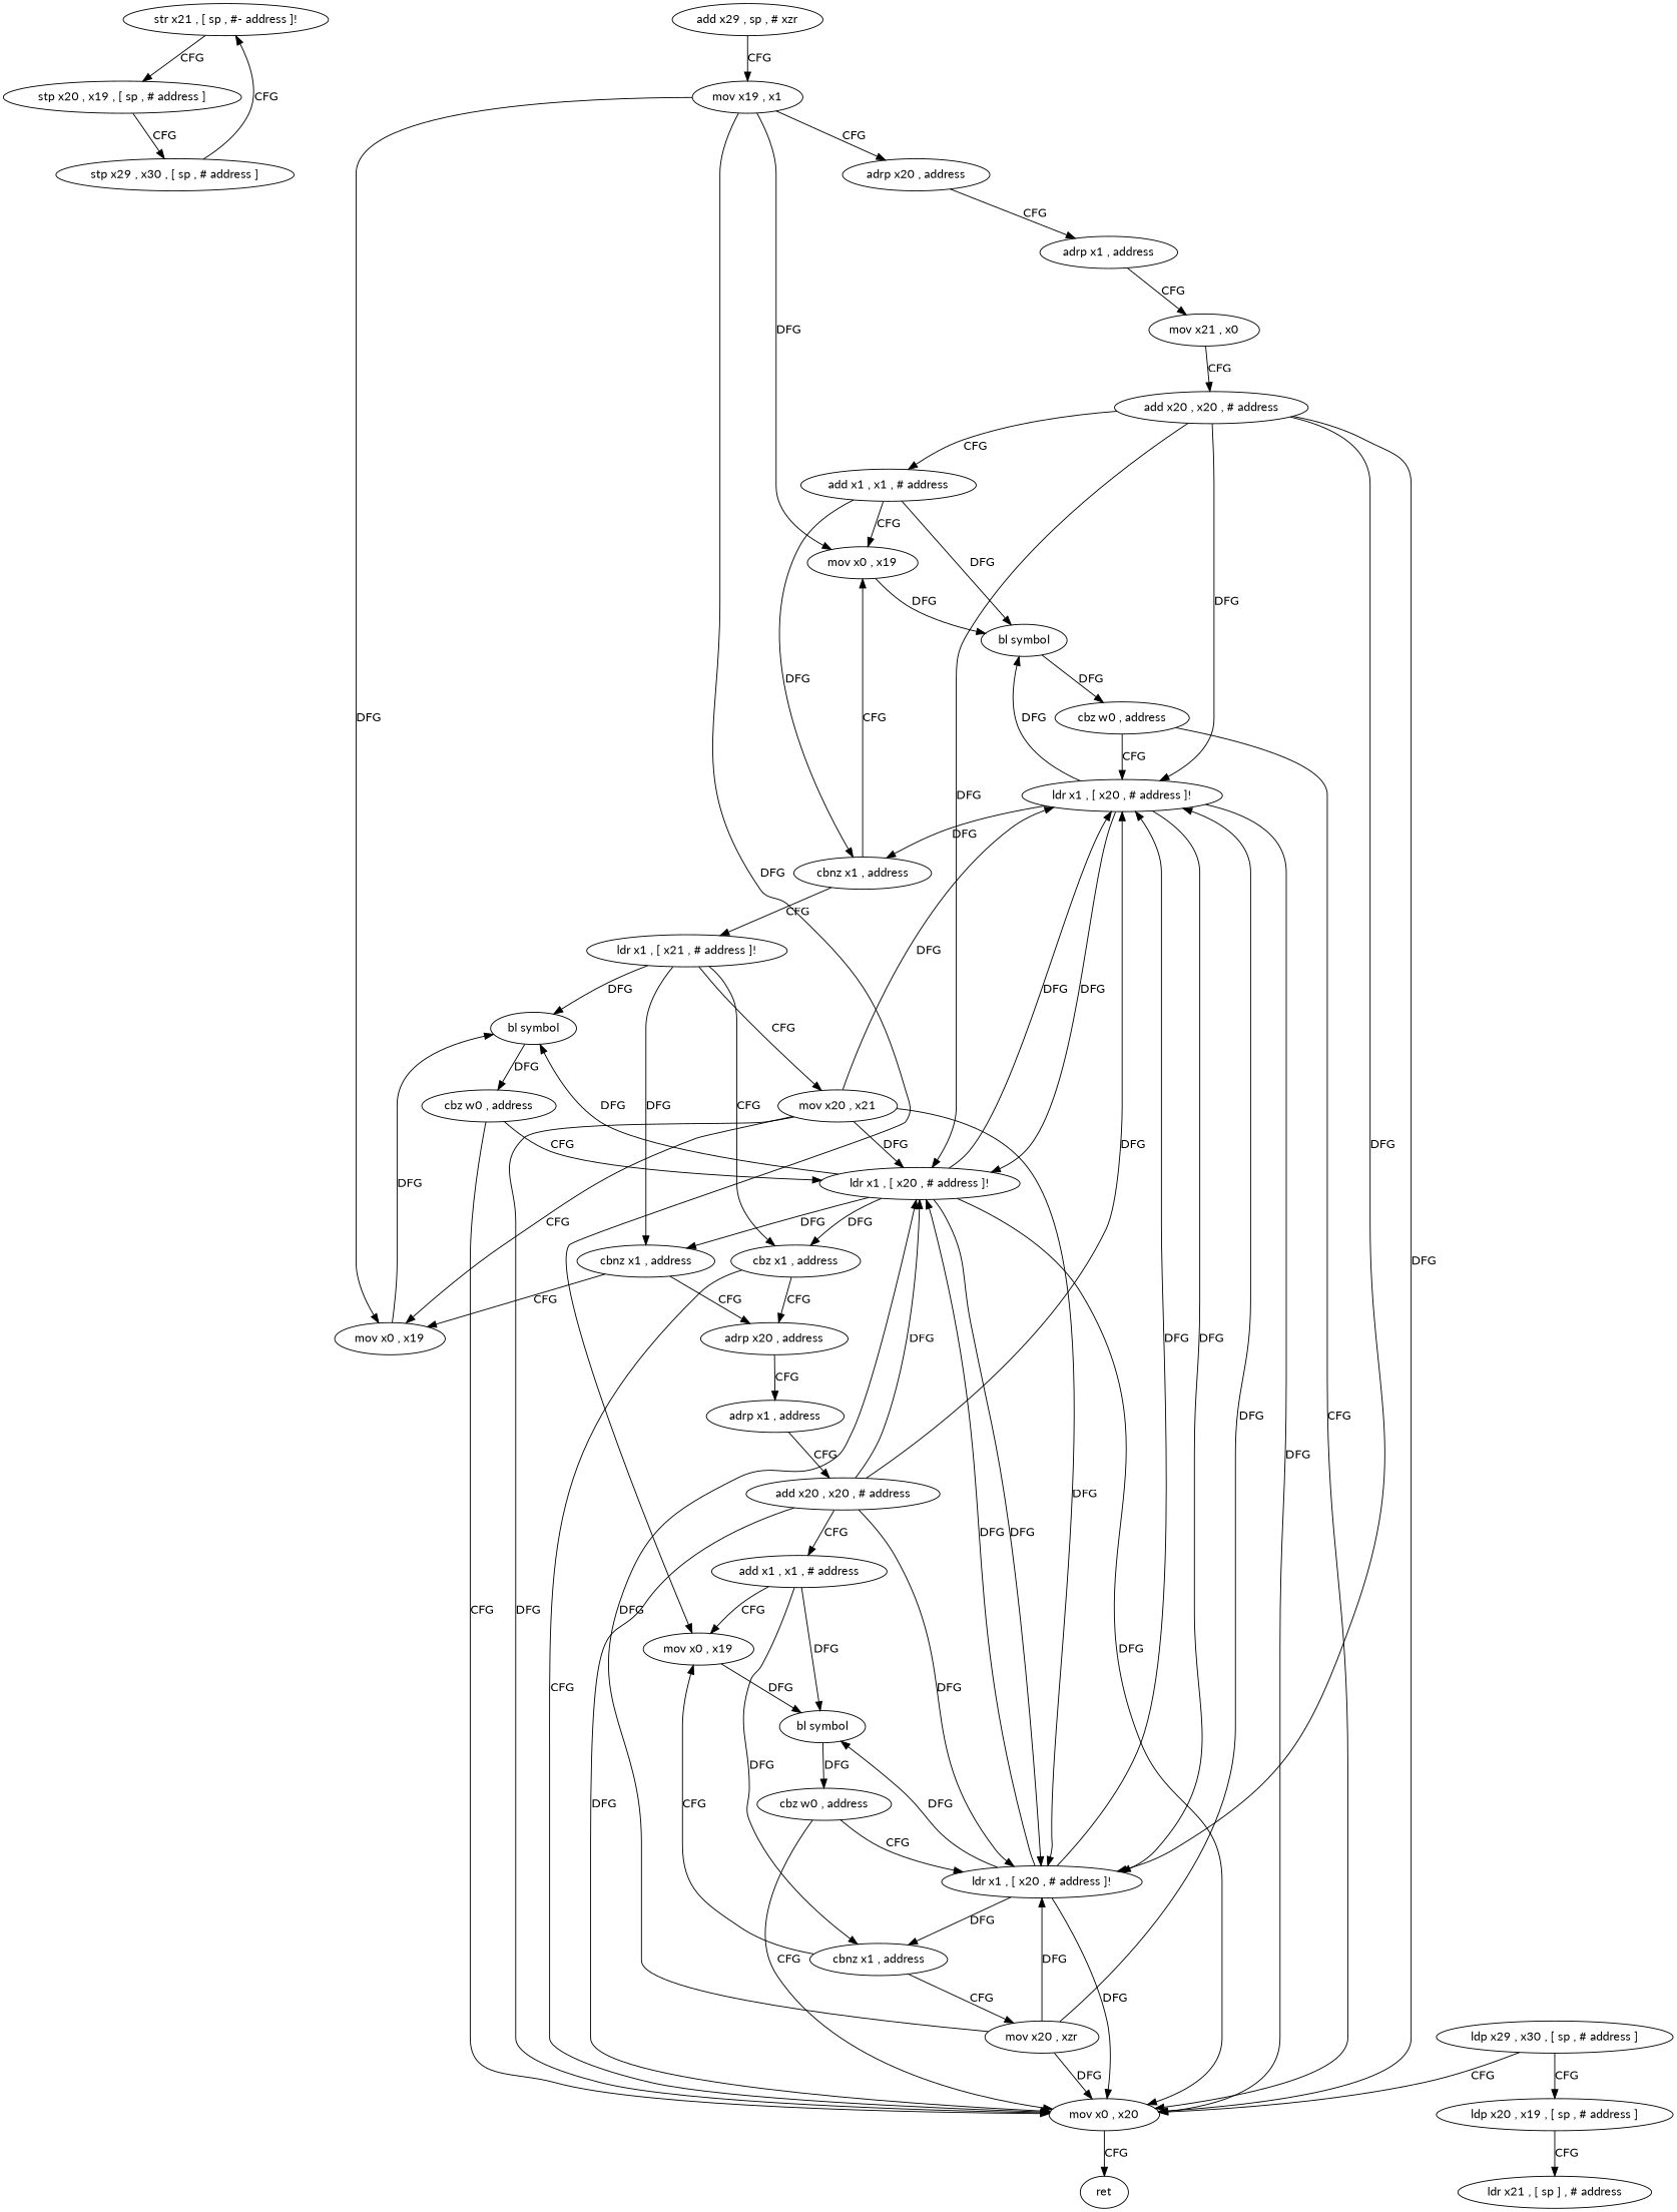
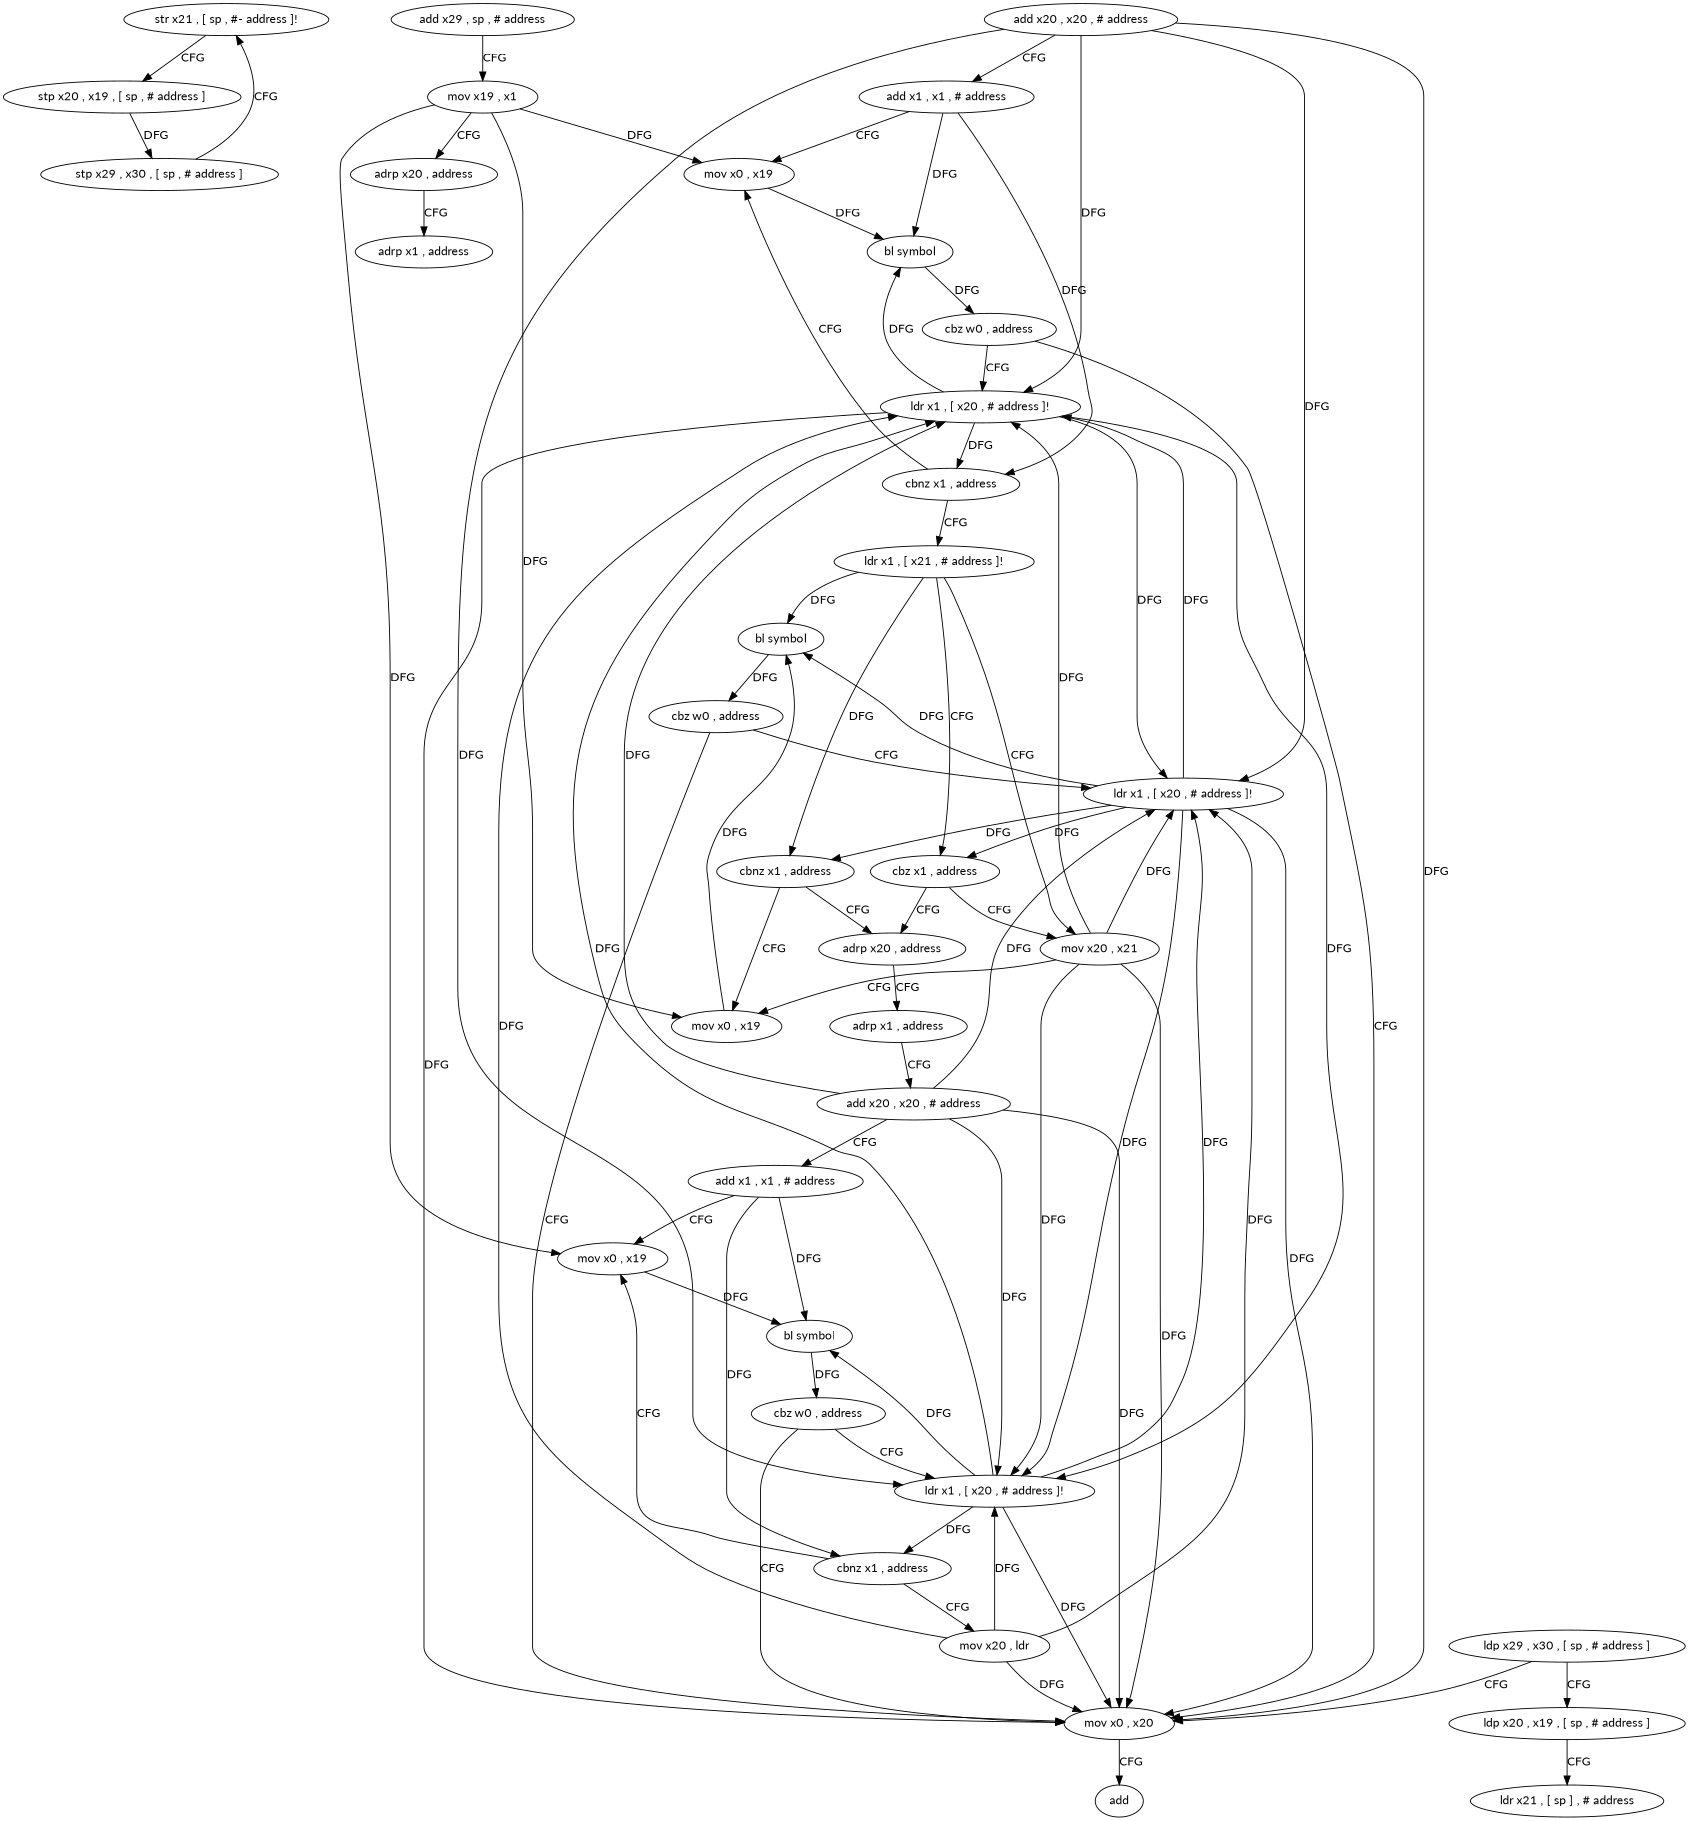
  digraph {
    fontname=Lato
    node [fontname=Lato]
    edge [fontname=Lato]
    n1 [label="str x21 , [ sp , #- address ]!"]
    n2 [label="stp x20 , x19 , [ sp , # address ]"]
    n3 [label="stp x29 , x30 , [ sp , # address ]"]
-   n4 [label="add x29 , sp , # xzr"]
+   n4 [label="add x29 , sp , # address"]
    n5 [label="mov x19 , x1"]
    n6 [label="adrp x20 , address"]
    n7 [label="mov x0 , x19"]
    n8 [label="mov x0 , x19"]
    n9 [label="mov x0 , x19"]
    n10 [label="adrp x1 , address"]
    n11 [label="bl symbol"]
    n12 [label="bl symbol"]
    n13 [label="bl symbol"]
-   n14 [label="mov x21 , x0"]
    n15 [label="add x20 , x20 , # address"]
    n16 [label="add x1 , x1 , # address"]
    n17 [label="mov x0 , x20"]
    n18 [label="ldr x1 , [ x20 , # address ]!"]
    n19 [label="ldr x1 , [ x20 , # address ]!"]
    n20 [label="ldr x1 , [ x20 , # address ]!"]
    n21 [label="ldr x1 , [ x21 , # address ]!"]
    n22 [label="cbz x1 , address"]
    n23 [label="mov x20 , x21"]
    n24 [label="cbnz x1 , address"]
    n25 [label="cbnz x1 , address"]
-   n26 [label=ret]
+   n26 [label=add]
    n27 [label="cbnz x1 , address"]
    n28 [label="cbz w0 , address"]
    n29 [label="ldp x29 , x30 , [ sp , # address ]"]
    n30 [label="ldp x20 , x19 , [ sp , # address ]"]
    n31 [label="ldr x21 , [ sp ] , # address"]
    n32 [label="adrp x20 , address"]
    n33 [label="cbz w0 , address"]
    n34 [label="adrp x1 , address"]
    n35 [label="add x20 , x20 , # address"]
    n36 [label="add x1 , x1 , # address"]
-   n37 [label="mov x20 , xzr"]
+   n37 [label="mov x20 , ldr"]
    n38 [label="cbz w0 , address"]
    n1 -> n2 [label=CFG]
-   n2 -> n3 [label=CFG]
+   n2 -> n3 [label=DFG]
    n3 -> n1 [label=CFG]
    n4 -> n5 [label=CFG]
    n5 -> n6 [label=CFG]
    n5 -> n7 [label=DFG]
    n5 -> n8 [label=DFG]
    n5 -> n9 [label=DFG]
    n6 -> n10 [label=CFG]
    n7 -> n11 [label=DFG]
    n8 -> n12 [label=DFG]
    n9 -> n13 [label=DFG]
-   n10 -> n14 [label=CFG]
    n11 -> n28 [label=DFG]
    n12 -> n38 [label=DFG]
    n13 -> n33 [label=DFG]
-   n14 -> n15 [label=CFG]
    n15 -> n16 [label=CFG]
    n15 -> n17 [label=DFG]
    n15 -> n18 [label=DFG]
    n15 -> n19 [label=DFG]
    n15 -> n20 [label=DFG]
    n16 -> n7 [label=CFG]
    n16 -> n11 [label=DFG]
    n16 -> n25 [label=DFG]
    n17 -> n26 [label=CFG]
    n18 -> n11 [label=DFG]
    n18 -> n17 [label=DFG]
    n18 -> n19 [label=DFG]
    n18 -> n20 [label=DFG]
    n18 -> n25 [label=DFG]
    n19 -> n12 [label=DFG]
    n19 -> n17 [label=DFG]
    n19 -> n18 [label=DFG]
    n19 -> n20 [label=DFG]
    n19 -> n27 [label=DFG]
    n20 -> n13 [label=DFG]
    n20 -> n17 [label=DFG]
    n20 -> n18 [label=DFG]
    n20 -> n19 [label=DFG]
    n20 -> n22 [label=DFG]
    n20 -> n24 [label=DFG]
    n21 -> n13 [label=DFG]
    n21 -> n22 [label=CFG]
    n21 -> n23 [label=CFG]
    n21 -> n24 [label=DFG]
-   n22 -> n17 [label=CFG]
+   n22 -> n23 [label=CFG]
    n22 -> n32 [label=CFG]
    n23 -> n9 [label=CFG]
    n23 -> n17 [label=DFG]
    n23 -> n18 [label=DFG]
    n23 -> n19 [label=DFG]
    n23 -> n20 [label=DFG]
    n24 -> n9 [label=CFG]
    n24 -> n32 [label=CFG]
    n25 -> n7 [label=CFG]
    n25 -> n21 [label=CFG]
    n27 -> n8 [label=CFG]
    n27 -> n37 [label=CFG]
    n28 -> n17 [label=CFG]
    n28 -> n18 [label=CFG]
    n29 -> n17 [label=CFG]
    n29 -> n30 [label=CFG]
    n30 -> n31 [label=CFG]
    n32 -> n34 [label=CFG]
    n33 -> n17 [label=CFG]
    n33 -> n20 [label=CFG]
    n34 -> n35 [label=CFG]
    n35 -> n17 [label=DFG]
    n35 -> n18 [label=DFG]
    n35 -> n19 [label=DFG]
    n35 -> n20 [label=DFG]
    n35 -> n36 [label=CFG]
    n36 -> n8 [label=CFG]
    n36 -> n12 [label=DFG]
    n36 -> n27 [label=DFG]
    n37 -> n17 [label=DFG]
    n37 -> n18 [label=DFG]
    n37 -> n19 [label=DFG]
    n37 -> n20 [label=DFG]
    n38 -> n17 [label=CFG]
    n38 -> n19 [label=CFG]
  }
